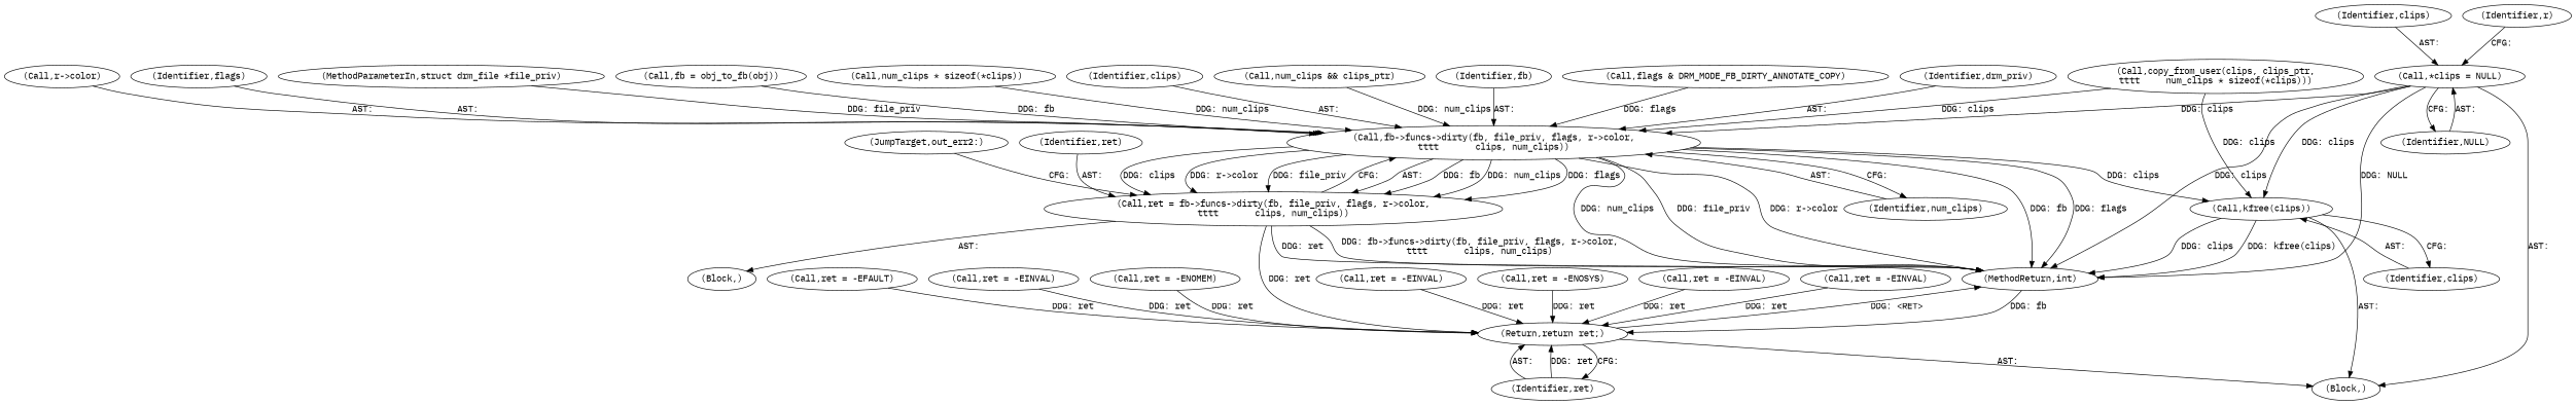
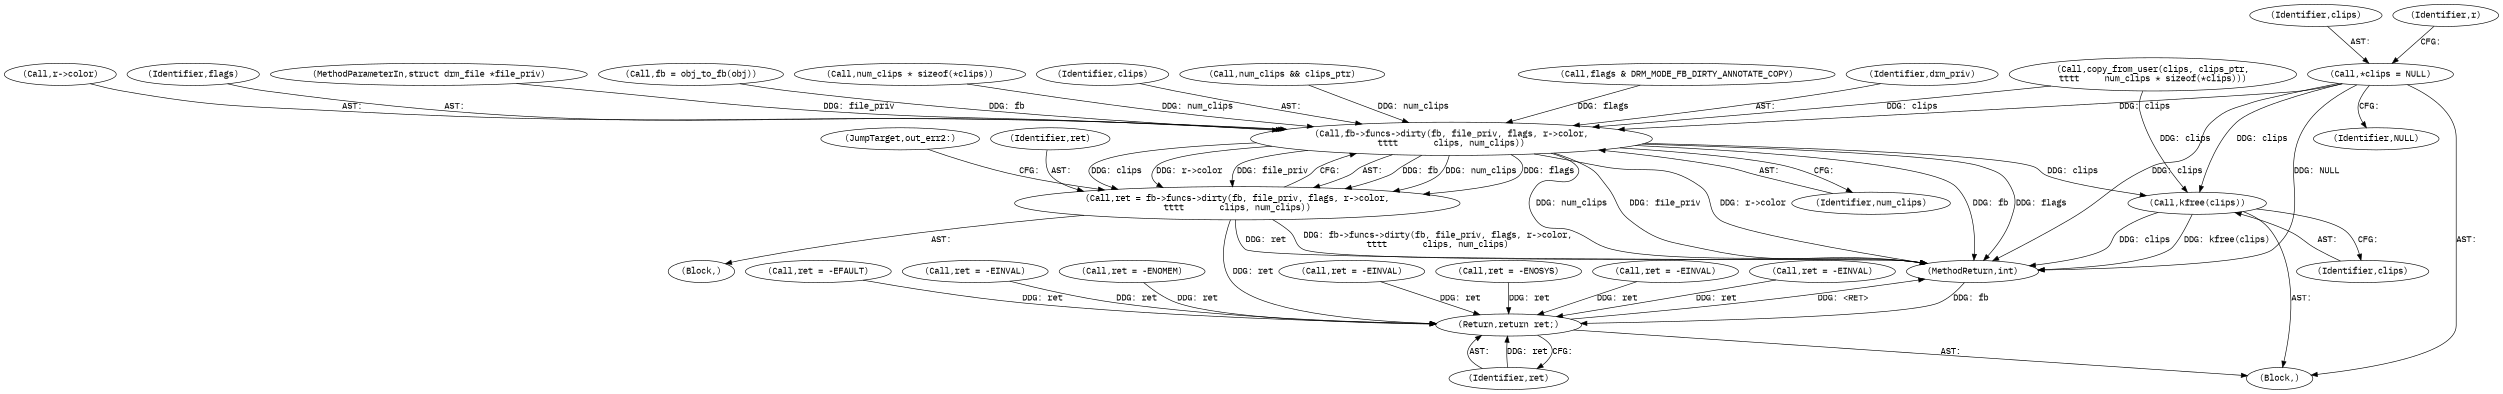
  digraph {
    fontname="IBM Plex Mono"
    node [fontname="IBM Plex Mono"]
    edge [fontname="IBM Plex Mono"]
    n1 [label="(Call,*clips = NULL)"]
    n2 [label="(Call,fb->funcs->dirty(fb, file_priv, flags, r->color,\n\t\t\t\t       clips, num_clips))"]
    n3 [label="(Call,kfree(clips))"]
    n4 [label="(MethodReturn,int)"]
    n5 [label="(Block,)"]
    n6 [label="(Identifier,NULL)"]
    n7 [label="(Call,ret = fb->funcs->dirty(fb, file_priv, flags, r->color,\n\t\t\t\t       clips, num_clips))"]
    n8 [label="(Identifier,num_clips)"]
    n9 [label="(Identifier,clips)"]
    n10 [label="(Return,return ret;)"]
    n11 [label="(Block,)"]
    n12 [label="(Identifier,ret)"]
    n13 [label="(Call,fb = obj_to_fb(obj))"]
    n14 [label="(Call,ret = -EFAULT)"]
    n15 [label="(Call,ret = -EINVAL)"]
-   n16 [label="(Identifier,fb)"]
    n17 [label="(Call,ret = -ENOMEM)"]
    n18 [label="(Identifier,clips)"]
    n19 [label="(Identifier,r)"]
    n20 [label="(Call,flags & DRM_MODE_FB_DIRTY_ANNOTATE_COPY)"]
    n21 [label="(Identifier,drm_priv)"]
    n22 [label="(Call,ret = -EINVAL)"]
    n23 [label="(Call,r->color)"]
    n24 [label="(Call,ret = -ENOSYS)"]
    n25 [label="(Call,ret = -EINVAL)"]
    n26 [label="(Identifier,ret)"]
    n27 [label="(Identifier,flags)"]
    n28 [label="(MethodParameterIn,struct drm_file *file_priv)"]
    n29 [label="(Call,copy_from_user(clips, clips_ptr,\n\t\t\t\t     num_clips * sizeof(*clips)))"]
    n30 [label="(Call,ret = -EINVAL)"]
    n31 [label="(Call,num_clips * sizeof(*clips))"]
    n32 [label="(JumpTarget,out_err2:)"]
    n33 [label="(Identifier,clips)"]
    n34 [label="(Call,num_clips && clips_ptr)"]
    n1 -> n2 [label="DDG: clips"]
    n1 -> n3 [label="DDG: clips"]
    n1 -> n4 [label="DDG: NULL"]
    n1 -> n4 [label="DDG: clips"]
    n1 -> n5 [label="AST: "]
    n1 -> n6 [label="CFG: "]
    n2 -> n3 [label="DDG: clips"]
    n2 -> n4 [label="DDG: flags"]
    n2 -> n4 [label="DDG: num_clips"]
    n2 -> n4 [label="DDG: file_priv"]
    n2 -> n4 [label="DDG: r->color"]
    n2 -> n4 [label="DDG: fb"]
    n2 -> n7 [label="AST: "]
    n2 -> n7 [label="DDG: fb"]
    n2 -> n7 [label="DDG: num_clips"]
    n2 -> n7 [label="DDG: flags"]
    n2 -> n7 [label="DDG: clips"]
    n2 -> n7 [label="DDG: r->color"]
    n2 -> n7 [label="DDG: file_priv"]
    n2 -> n8 [label="CFG: "]
    n3 -> n4 [label="DDG: clips"]
    n3 -> n4 [label="DDG: kfree(clips)"]
    n3 -> n5 [label="AST: "]
    n3 -> n9 [label="CFG: "]
    n4 -> n10 [label="DDG: fb"]
-   n6 -> n1 [label="AST: "]
    n7 -> n2 [label="CFG: "]
    n7 -> n4 [label="DDG: fb->funcs->dirty(fb, file_priv, flags, r->color,\n\t\t\t\t       clips, num_clips)"]
    n7 -> n4 [label="DDG: ret"]
    n7 -> n10 [label="DDG: ret"]
    n7 -> n11 [label="AST: "]
    n8 -> n2 [label="AST: "]
    n9 -> n3 [label="AST: "]
    n10 -> n4 [label="DDG: <RET>"]
    n10 -> n5 [label="AST: "]
    n10 -> n12 [label="CFG: "]
    n12 -> n10 [label="AST: "]
    n12 -> n10 [label="DDG: ret"]
    n13 -> n2 [label="DDG: fb"]
    n14 -> n10 [label="DDG: ret"]
    n15 -> n10 [label="DDG: ret"]
-   n16 -> n2 [label="AST: "]
    n17 -> n10 [label="DDG: ret"]
    n18 -> n1 [label="AST: "]
    n19 -> n1 [label="CFG: "]
    n20 -> n2 [label="DDG: flags"]
    n21 -> n2 [label="AST: "]
    n22 -> n10 [label="DDG: ret"]
    n23 -> n2 [label="AST: "]
    n24 -> n10 [label="DDG: ret"]
    n25 -> n10 [label="DDG: ret"]
    n26 -> n7 [label="AST: "]
    n27 -> n2 [label="AST: "]
    n28 -> n2 [label="DDG: file_priv"]
    n29 -> n2 [label="DDG: clips"]
    n29 -> n3 [label="DDG: clips"]
    n30 -> n10 [label="DDG: ret"]
    n31 -> n2 [label="DDG: num_clips"]
    n32 -> n7 [label="CFG: "]
    n33 -> n2 [label="AST: "]
    n34 -> n2 [label="DDG: num_clips"]
  }
